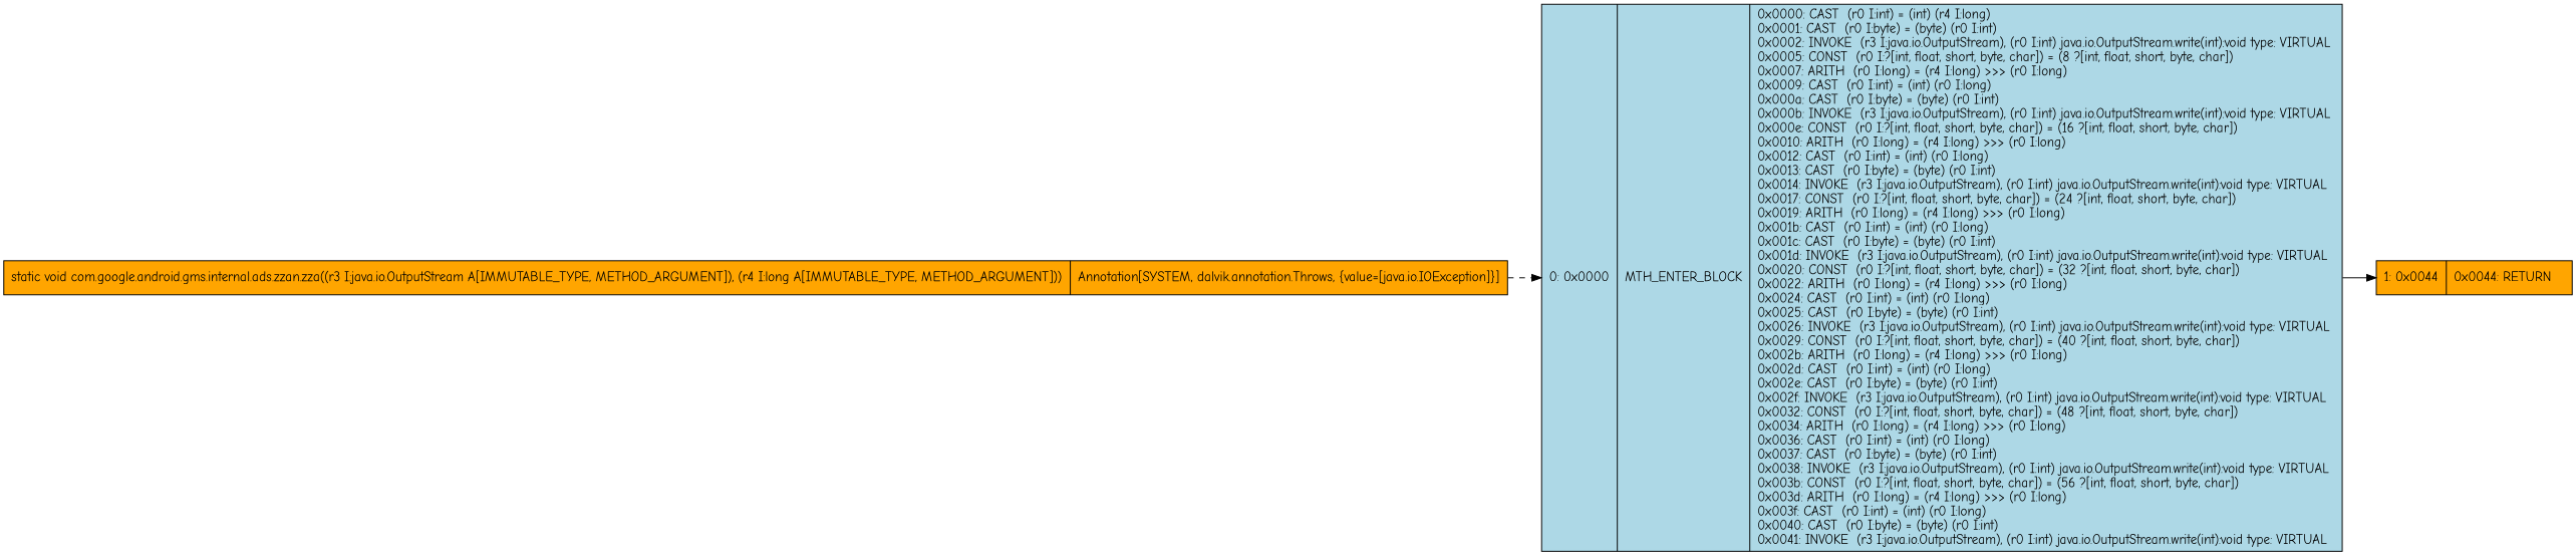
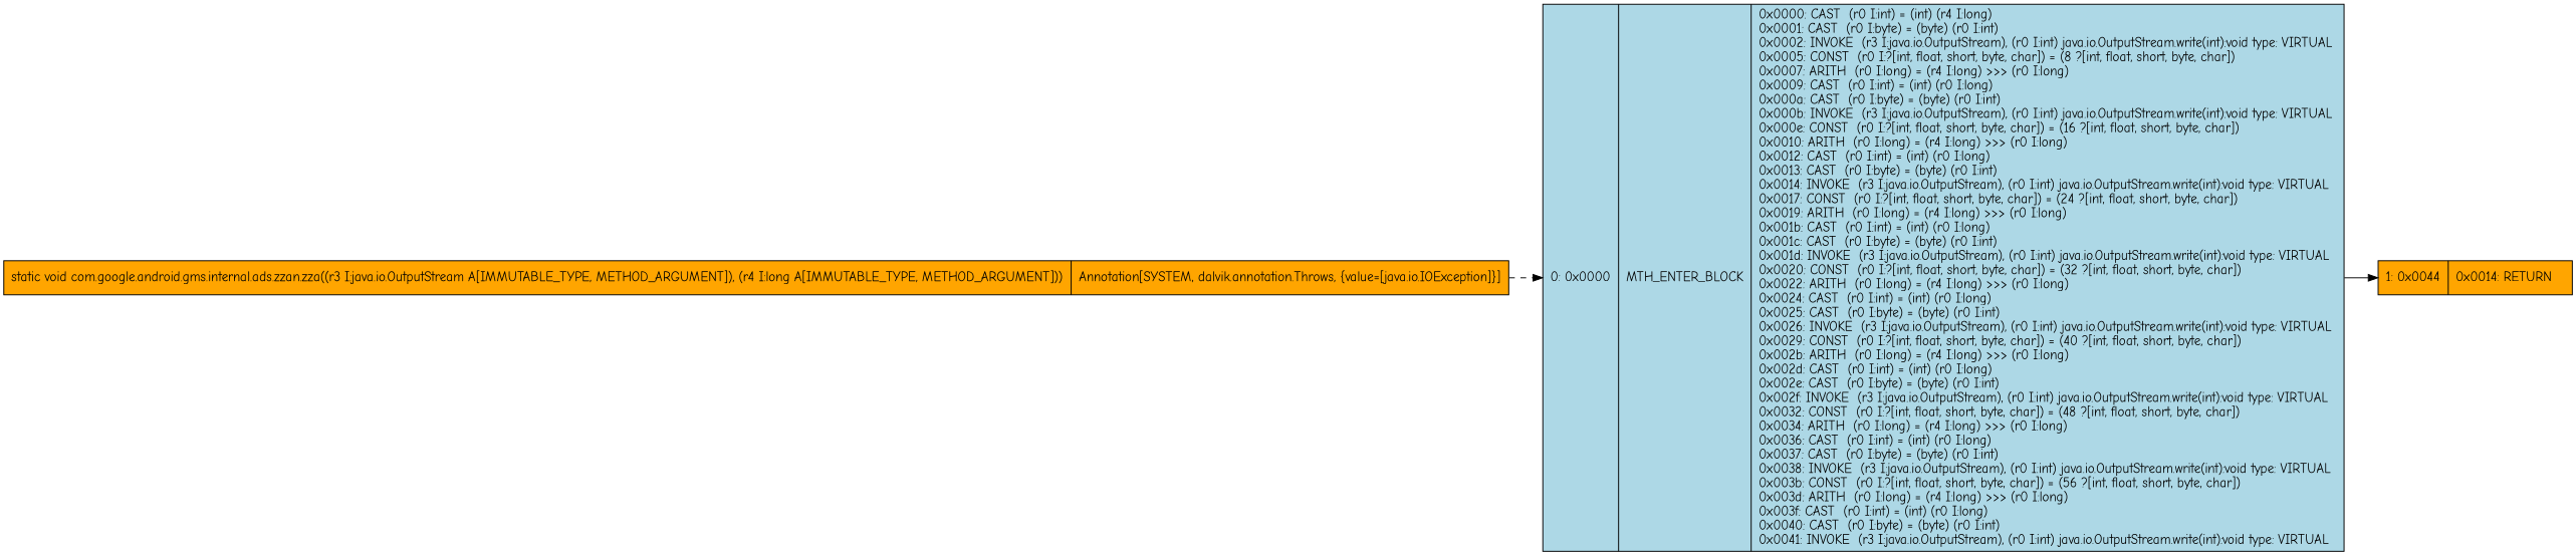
  digraph {
    rankdir=LR
    fontname="Comic Neue"
    node [shape=record style=filled fillcolor=orange fontname="Comic Neue"]
    edge [fontname="Comic Neue"]
    n1 [label="{0\:\ 0x0000|MTH_ENTER_BLOCK\l|0x0000: CAST  (r0 I:int) = (int) (r4 I:long) \l0x0001: CAST  (r0 I:byte) = (byte) (r0 I:int) \l0x0002: INVOKE  (r3 I:java.io.OutputStream), (r0 I:int) java.io.OutputStream.write(int):void type: VIRTUAL \l0x0005: CONST  (r0 I:?[int, float, short, byte, char]) = (8 ?[int, float, short, byte, char]) \l0x0007: ARITH  (r0 I:long) = (r4 I:long) \>\>\> (r0 I:long) \l0x0009: CAST  (r0 I:int) = (int) (r0 I:long) \l0x000a: CAST  (r0 I:byte) = (byte) (r0 I:int) \l0x000b: INVOKE  (r3 I:java.io.OutputStream), (r0 I:int) java.io.OutputStream.write(int):void type: VIRTUAL \l0x000e: CONST  (r0 I:?[int, float, short, byte, char]) = (16 ?[int, float, short, byte, char]) \l0x0010: ARITH  (r0 I:long) = (r4 I:long) \>\>\> (r0 I:long) \l0x0012: CAST  (r0 I:int) = (int) (r0 I:long) \l0x0013: CAST  (r0 I:byte) = (byte) (r0 I:int) \l0x0014: INVOKE  (r3 I:java.io.OutputStream), (r0 I:int) java.io.OutputStream.write(int):void type: VIRTUAL \l0x0017: CONST  (r0 I:?[int, float, short, byte, char]) = (24 ?[int, float, short, byte, char]) \l0x0019: ARITH  (r0 I:long) = (r4 I:long) \>\>\> (r0 I:long) \l0x001b: CAST  (r0 I:int) = (int) (r0 I:long) \l0x001c: CAST  (r0 I:byte) = (byte) (r0 I:int) \l0x001d: INVOKE  (r3 I:java.io.OutputStream), (r0 I:int) java.io.OutputStream.write(int):void type: VIRTUAL \l0x0020: CONST  (r0 I:?[int, float, short, byte, char]) = (32 ?[int, float, short, byte, char]) \l0x0022: ARITH  (r0 I:long) = (r4 I:long) \>\>\> (r0 I:long) \l0x0024: CAST  (r0 I:int) = (int) (r0 I:long) \l0x0025: CAST  (r0 I:byte) = (byte) (r0 I:int) \l0x0026: INVOKE  (r3 I:java.io.OutputStream), (r0 I:int) java.io.OutputStream.write(int):void type: VIRTUAL \l0x0029: CONST  (r0 I:?[int, float, short, byte, char]) = (40 ?[int, float, short, byte, char]) \l0x002b: ARITH  (r0 I:long) = (r4 I:long) \>\>\> (r0 I:long) \l0x002d: CAST  (r0 I:int) = (int) (r0 I:long) \l0x002e: CAST  (r0 I:byte) = (byte) (r0 I:int) \l0x002f: INVOKE  (r3 I:java.io.OutputStream), (r0 I:int) java.io.OutputStream.write(int):void type: VIRTUAL \l0x0032: CONST  (r0 I:?[int, float, short, byte, char]) = (48 ?[int, float, short, byte, char]) \l0x0034: ARITH  (r0 I:long) = (r4 I:long) \>\>\> (r0 I:long) \l0x0036: CAST  (r0 I:int) = (int) (r0 I:long) \l0x0037: CAST  (r0 I:byte) = (byte) (r0 I:int) \l0x0038: INVOKE  (r3 I:java.io.OutputStream), (r0 I:int) java.io.OutputStream.write(int):void type: VIRTUAL \l0x003b: CONST  (r0 I:?[int, float, short, byte, char]) = (56 ?[int, float, short, byte, char]) \l0x003d: ARITH  (r0 I:long) = (r4 I:long) \>\>\> (r0 I:long) \l0x003f: CAST  (r0 I:int) = (int) (r0 I:long) \l0x0040: CAST  (r0 I:byte) = (byte) (r0 I:int) \l0x0041: INVOKE  (r3 I:java.io.OutputStream), (r0 I:int) java.io.OutputStream.write(int):void type: VIRTUAL \l}" fillcolor=lightblue]
-   n2 [label="{1\:\ 0x0044|0x0044: RETURN   \l}"]
+   n2 [label="{1\:\ 0x0044|0x0014: RETURN   \l}"]
    n3 [label="{static void com.google.android.gms.internal.ads.zzan.zza((r3 I:java.io.OutputStream A[IMMUTABLE_TYPE, METHOD_ARGUMENT]), (r4 I:long A[IMMUTABLE_TYPE, METHOD_ARGUMENT]))  | Annotation[SYSTEM, dalvik.annotation.Throws, \{value=[java.io.IOException]\}]\l}"]
    n1 -> n2 [style=solid]
    n3 -> n1 [style=dashed]
  }
